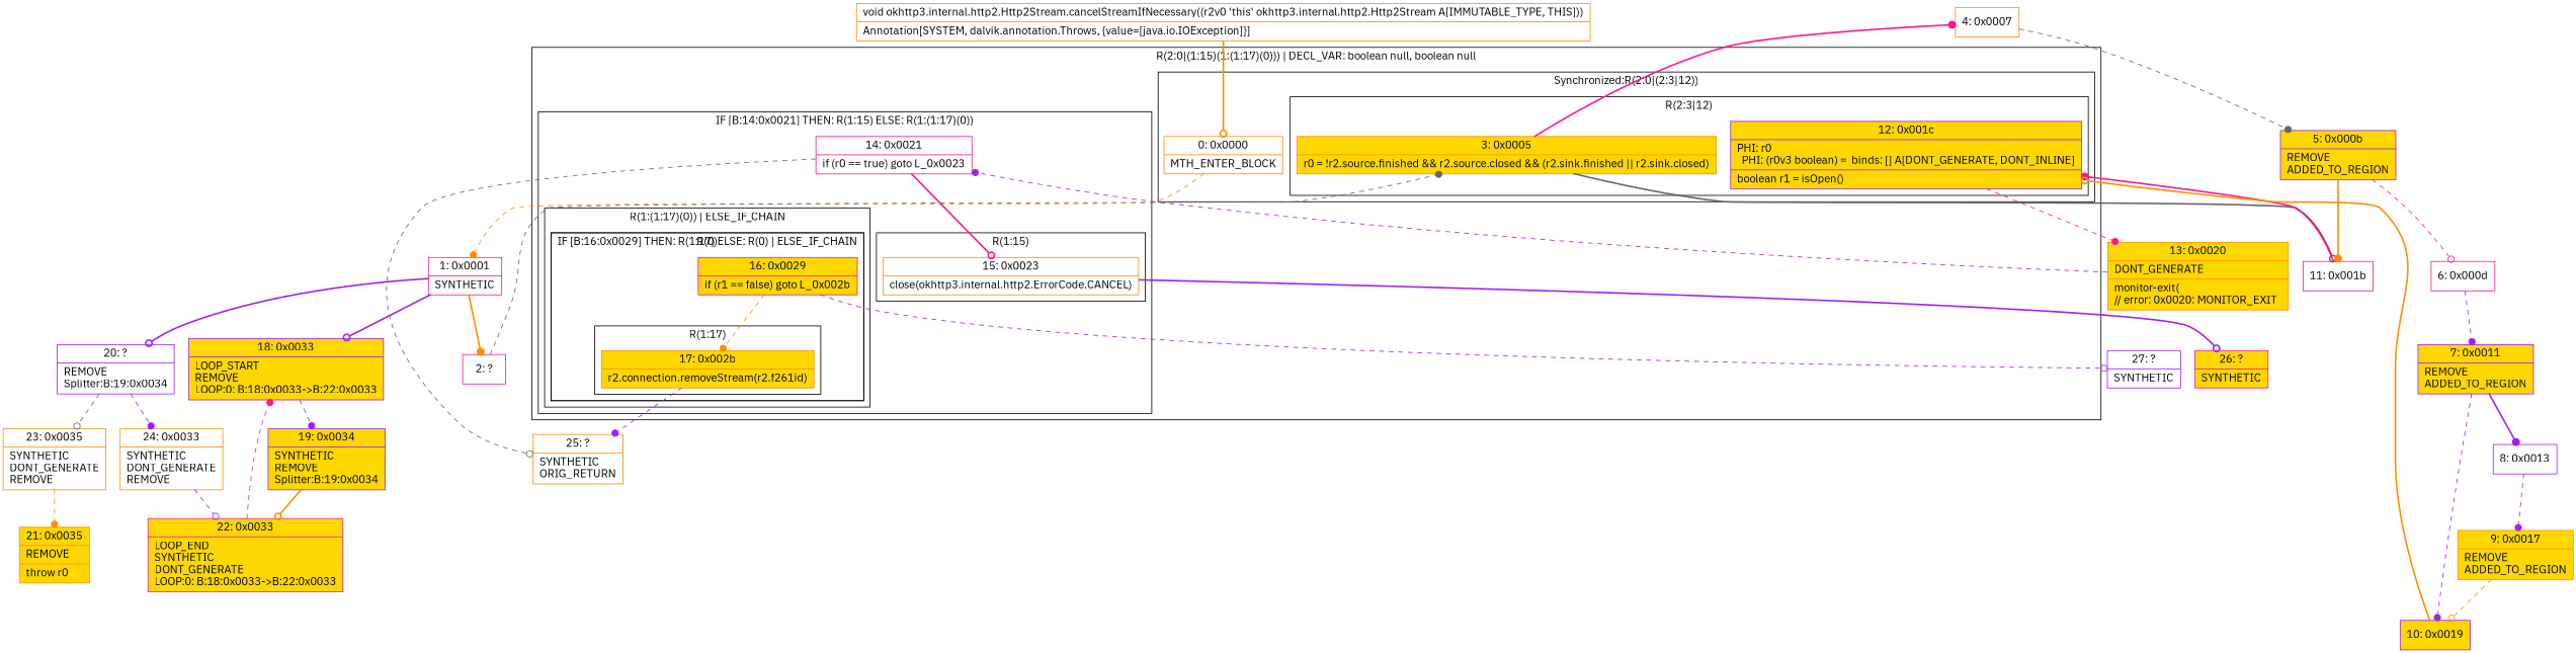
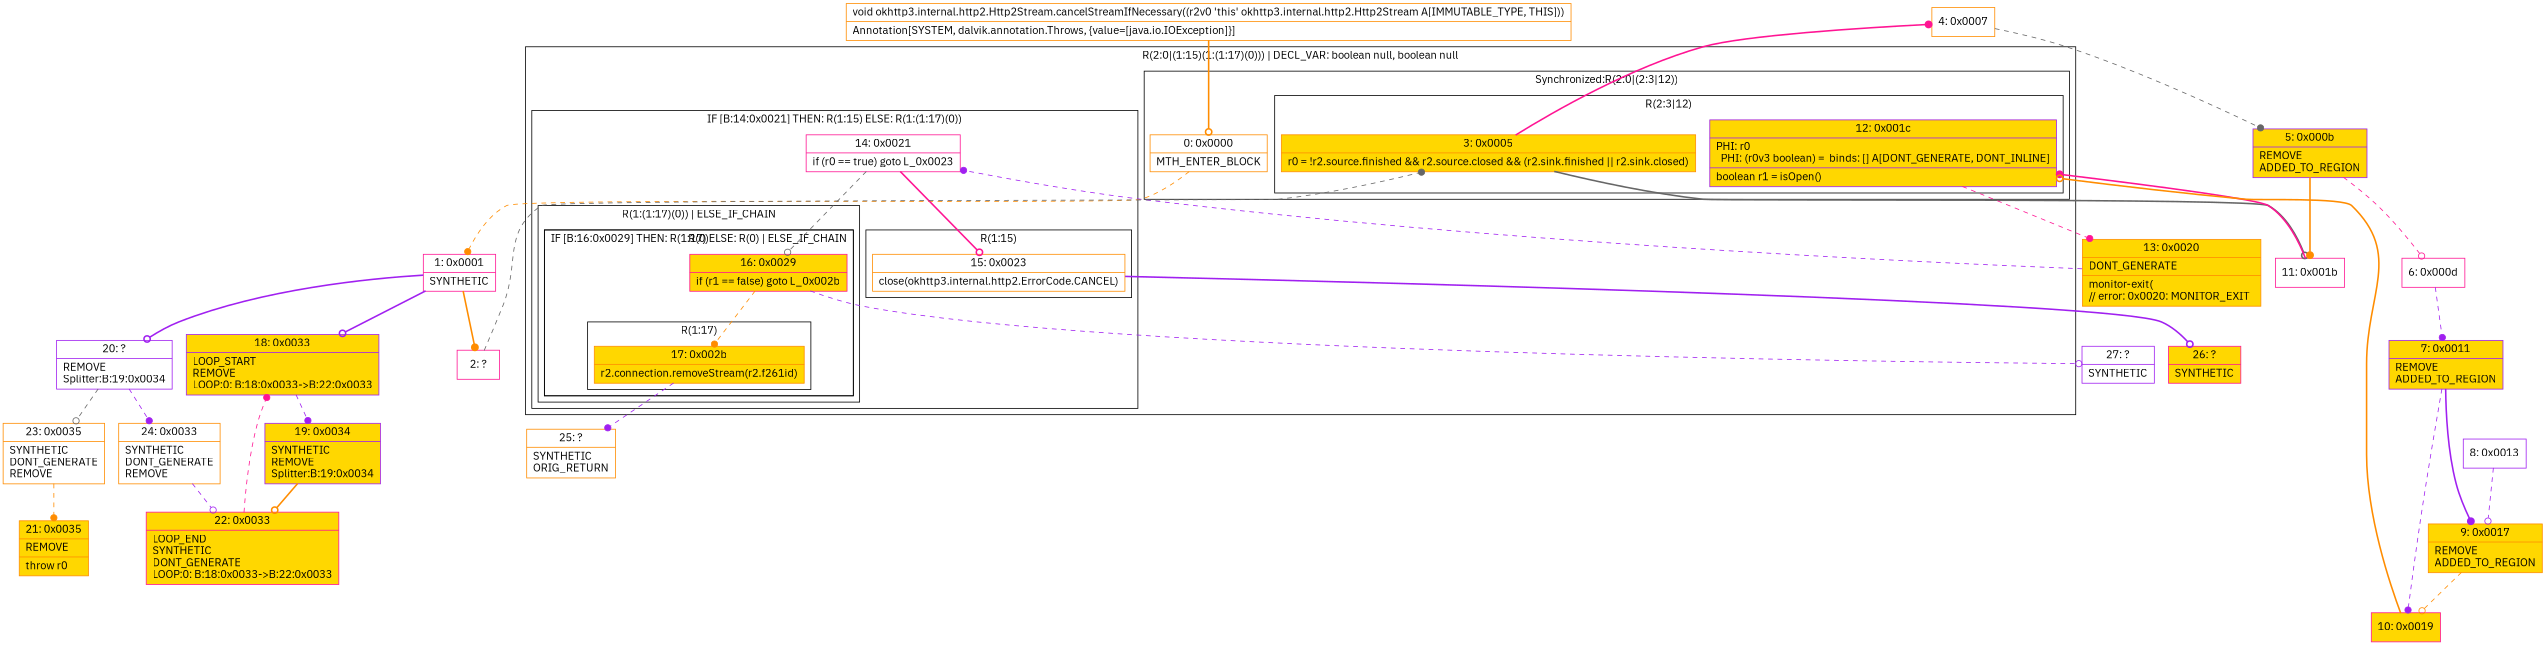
  digraph {
    fontname="IBM Plex Sans"
    node [color=darkorange fillcolor=white fontname="IBM Plex Sans" shape=record style=filled]
    edge [arrowhead=dot color=purple fontname="IBM Plex Sans" style=dashed]
    n1 [fillcolor=gold label="{3\:\ 0x0005|r0 = !r2.source.finished && r2.source.closed && (r2.sink.finished \|\| r2.sink.closed)\l}"]
    n2 [color=purple fillcolor=gold label="{12\:\ 0x001c|PHI: r0 \l  PHI: (r0v3 boolean) =  binds: [] A[DONT_GENERATE, DONT_INLINE]\l|boolean r1 = isOpen()\l}"]
    n3 [label="{0\:\ 0x0000|MTH_ENTER_BLOCK\l}"]
    n4 [label="{15\:\ 0x0023|close(okhttp3.internal.http2.ErrorCode.CANCEL)\l}"]
    n5 [fillcolor=gold label="{17\:\ 0x002b|r2.connection.removeStream(r2.f261id)\l}"]
    n6 [color=deeppink fillcolor=gold label="{16\:\ 0x0029|if (r1 == false) goto L_0x002b\l}"]
    n7 [color=deeppink label="{14\:\ 0x0021|if (r0 == true) goto L_0x0023\l}"]
    n8 [label="{4\:\ 0x0007}"]
    n9 [color=deeppink label="{11\:\ 0x001b}"]
    n10 [fillcolor=gold label="{13\:\ 0x0020|DONT_GENERATE\l|monitor\-exit(\l\/\/ error: 0x0020: MONITOR_EXIT  \l}"]
    n11 [color=deeppink label="{1\:\ 0x0001|SYNTHETIC\l}"]
    n12 [color=deeppink fillcolor=gold label="{26\:\ ?|SYNTHETIC\l}"]
    n13 [label="{25\:\ ?|SYNTHETIC\lORIG_RETURN\l}"]
    n14 [color=purple label="{27\:\ ?|SYNTHETIC\l}"]
    n15 [color=deeppink label="{2\:\ ?}"]
    n16 [color=purple fillcolor=gold label="{18\:\ 0x0033|LOOP_START\lREMOVE\lLOOP:0: B:18:0x0033\-\>B:22:0x0033\l}"]
    n17 [color=purple label="{20\:\ ?|REMOVE\lSplitter:B:19:0x0034\l}"]
    n18 [color=purple fillcolor=gold label="{5\:\ 0x000b|REMOVE\lADDED_TO_REGION\l}"]
    n19 [color=purple fillcolor=gold label="{19\:\ 0x0034|SYNTHETIC\lREMOVE\lSplitter:B:19:0x0034\l}"]
    n20 [color=deeppink label="{6\:\ 0x000d}"]
    n21 [color=purple fillcolor=gold label="{7\:\ 0x0011|REMOVE\lADDED_TO_REGION\l}"]
    n22 [color=purple label="{8\:\ 0x0013}"]
-   n23 [color=purple fillcolor=gold label="{10\:\ 0x0019}"]
+   n23 [color=deeppink fillcolor=gold label="{10\:\ 0x0019}"]
    n24 [fillcolor=gold label="{9\:\ 0x0017|REMOVE\lADDED_TO_REGION\l}"]
    n25 [color=deeppink fillcolor=gold label="{22\:\ 0x0033|LOOP_END\lSYNTHETIC\lDONT_GENERATE\lLOOP:0: B:18:0x0033\-\>B:22:0x0033\l}"]
    n26 [label="{23\:\ 0x0035|SYNTHETIC\lDONT_GENERATE\lREMOVE\l}"]
    n27 [label="{24\:\ 0x0033|SYNTHETIC\lDONT_GENERATE\lREMOVE\l}"]
    n28 [fillcolor=gold label="{21\:\ 0x0035|REMOVE\l|throw r0\l}"]
    n29 [label="{void okhttp3.internal.http2.Http2Stream.cancelStreamIfNecessary((r2v0 'this' okhttp3.internal.http2.Http2Stream A[IMMUTABLE_TYPE, THIS]))  | Annotation[SYSTEM, dalvik.annotation.Throws, \{value=[java.io.IOException]\}]\l}"]
    subgraph cluster_1 {
      label="R(2:0|(1:15)(1:(1:17)(0))) | DECL_VAR: boolean null, boolean null\l"
      subgraph cluster_2 {
        label="Synchronized:R(2:0|(2:3|12))"
        n3
        subgraph cluster_3 {
          label="R(2:3|12)"
          n1
          n2
        }
      }
      subgraph cluster_4 {
        label="IF [B:14:0x0021] THEN: R(1:15) ELSE: R(1:(1:17)(0))"
        n7
        subgraph cluster_5 {
          label="R(1:15)"
          n4
        }
        subgraph cluster_6 {
          label="R(1:(1:17)(0)) | ELSE_IF_CHAIN\l"
          subgraph cluster_7 {
            label="IF [B:16:0x0029] THEN: R(1:17) ELSE: R(0) | ELSE_IF_CHAIN\l"
            n6
            subgraph cluster_8 {
              label="R(1:17)"
              n5
            }
            subgraph cluster_9 {
              label="R(0)"
            }
          }
        }
      }
    }
    n1 -> n8 [color=deeppink style=bold]
    n1 -> n9 [arrowhead=odot color=gray40 style=bold]
    n2 -> n10 [color=deeppink]
    n3 -> n11 [color=darkorange]
    n4 -> n12 [arrowhead=odot style=bold]
    n5 -> n13
    n6 -> n5 [color=darkorange]
    n6 -> n14 [arrowhead=odot]
    n7 -> n4 [arrowhead=odot color=deeppink style=bold]
-   n7 -> n13 [arrowhead=odot color=gray40]
+   n7 -> n6 [arrowhead=odot color=gray40]
    n8 -> n18 [color=gray40]
    n9 -> n2 [color=deeppink style=bold]
    n10 -> n7
    n11 -> n15 [color=darkorange style=bold]
    n11 -> n16 [arrowhead=odot style=bold]
    n11 -> n17 [arrowhead=odot style=bold]
    n15 -> n1 [color=gray40]
    n16 -> n19
    n17 -> n26 [arrowhead=odot color=gray40]
    n17 -> n27
    n18 -> n9 [color=darkorange style=bold]
    n18 -> n20 [arrowhead=odot color=deeppink]
    n19 -> n25 [arrowhead=odot color=darkorange style=bold]
    n20 -> n21
-   n21 -> n22 [style=bold]
+   n21 -> n24 [style=bold]
    n21 -> n23
-   n22 -> n24
+   n22 -> n24 [arrowhead=odot]
    n23 -> n2 [arrowhead=odot color=darkorange style=bold]
    n24 -> n23 [arrowhead=odot color=darkorange]
    n25 -> n16 [color=deeppink]
    n26 -> n28 [color=darkorange]
    n27 -> n25 [arrowhead=odot]
    n29 -> n3 [arrowhead=odot color=darkorange style=bold]
  }
